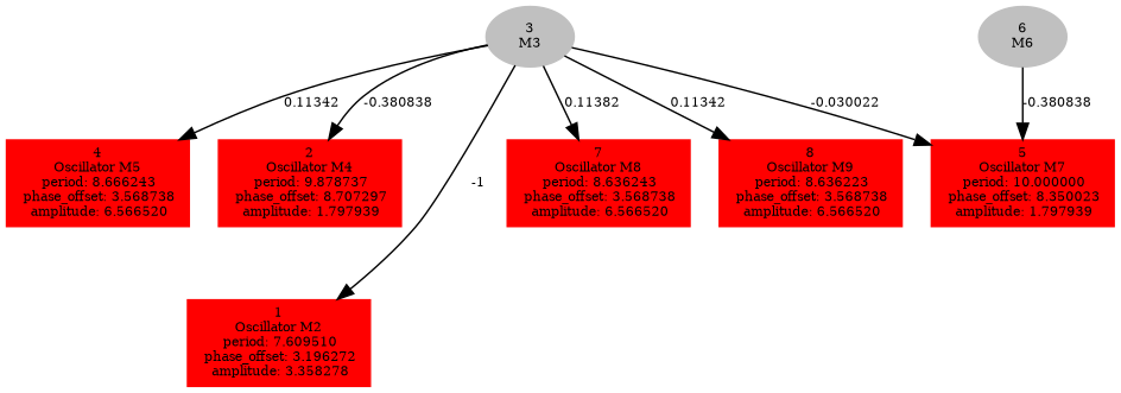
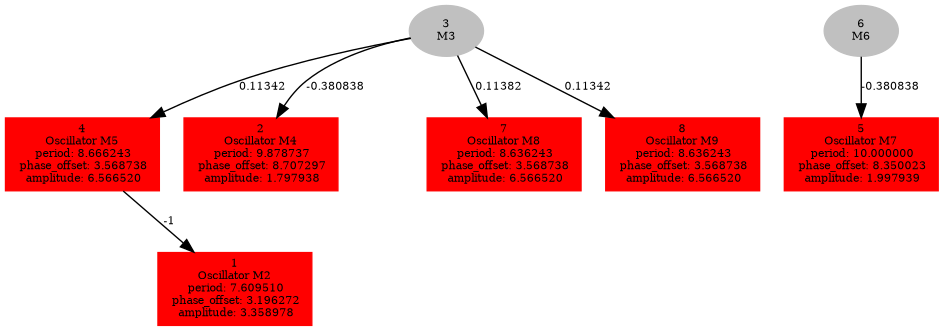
  digraph {
    forcelabels=true
    node [color=red fontsize=8 shape=box style=filled]
    edge [fontsize=8]
-   n1 [label=<1<BR />Oscillator M2<BR /> period: 7.609510<BR /> phase_offset: 3.196272<BR /> amplitude: 3.358278>]
-   n2 [label=<2<BR />Oscillator M4<BR /> period: 9.878737<BR /> phase_offset: 8.707297<BR /> amplitude: 1.797939>]
+   n1 [label=<1<BR />Oscillator M2<BR /> period: 7.609510<BR /> phase_offset: 3.196272<BR /> amplitude: 3.358978>]
+   n2 [label=<2<BR />Oscillator M4<BR /> period: 9.878737<BR /> phase_offset: 8.707297<BR /> amplitude: 1.797938>]
    n3 [color=grey label=<3<BR/>M3> shape=""]
    n4 [label=<4<BR />Oscillator M5<BR /> period: 8.666243<BR /> phase_offset: 3.568738<BR /> amplitude: 6.566520>]
-   n5 [label=<5<BR />Oscillator M7<BR /> period: 10.000000<BR /> phase_offset: 8.350023<BR /> amplitude: 1.797939>]
+   n5 [label=<5<BR />Oscillator M7<BR /> period: 10.000000<BR /> phase_offset: 8.350023<BR /> amplitude: 1.997939>]
    n6 [label=<7<BR />Oscillator M8<BR /> period: 8.636243<BR /> phase_offset: 3.568738<BR /> amplitude: 6.566520>]
-   n7 [label=<8<BR />Oscillator M9<BR /> period: 8.636223<BR /> phase_offset: 3.568738<BR /> amplitude: 6.566520>]
+   n7 [label=<8<BR />Oscillator M9<BR /> period: 8.636243<BR /> phase_offset: 3.568738<BR /> amplitude: 6.566520>]
    n8 [color=grey label=<6<BR/>M6> shape=""]
-   n3 -> n1 [label="-1 "]
+   n4 -> n1 [label="-1 "]
    n3 -> n2 [label="-0.380838 "]
    n3 -> n4 [label="0.11342 "]
-   n3 -> n5 [label="-0.030022 "]
    n3 -> n6 [label="0.11382 "]
    n3 -> n7 [label="0.11342 "]
    n8 -> n5 [label="-0.380838 "]
  }
